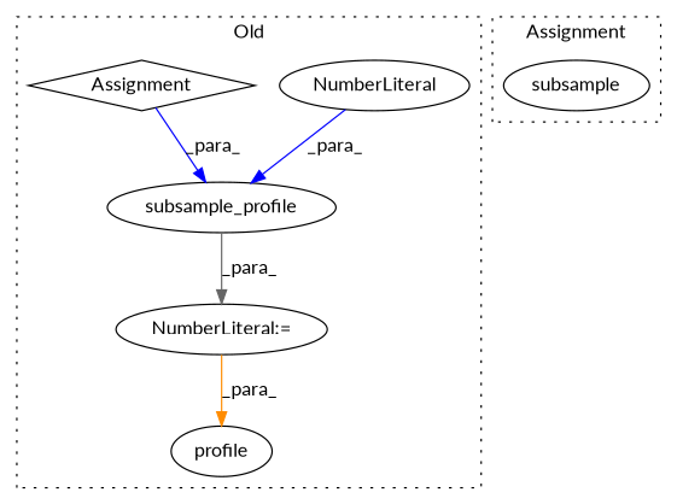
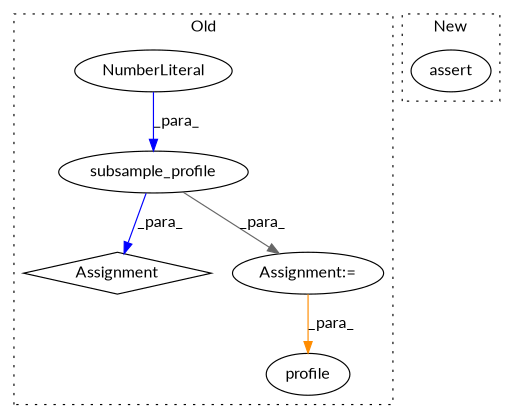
  digraph {
    fontname=Lato
    node [a=32 fontname=Lato shape=ellipse]
    edge [color=blue fontname=Lato]
    n1 [l="18,1" label=subsample_profile s="19807,19857"]
    n2 [l="6,1" label=profile s="19864,19884"]
    n3 [a=34 l=2 label=NumberLiteral s=19855]
    n4 [a=22 l=29 label=Assignment s=19825 shape=diamond]
-   n5 [a=7 l=1 label="NumberLiteral:=" s=19806]
-   n6 [a=6 l=7 label=subsample s=20476]
+   n5 [a=7 l=1 label="Assignment:=" s=19806]
+   n6 [a=6 l=7 label=assert s=20476]
    subgraph cluster_1 {
      label=Old
      style=dotted
      n1
      n2
      n3
      n4
      n5
    }
    subgraph cluster_2 {
-     label=Assignment
+     label=New
      style=dotted
      n6
    }
    n1 -> n5 [color=gray40 label=_para_]
    n3 -> n1 [label=_para_]
-   n4 -> n1 [label=_para_]
+   n1 -> n4 [label=_para_]
    n5 -> n2 [color=darkorange label=_para_]
  }
